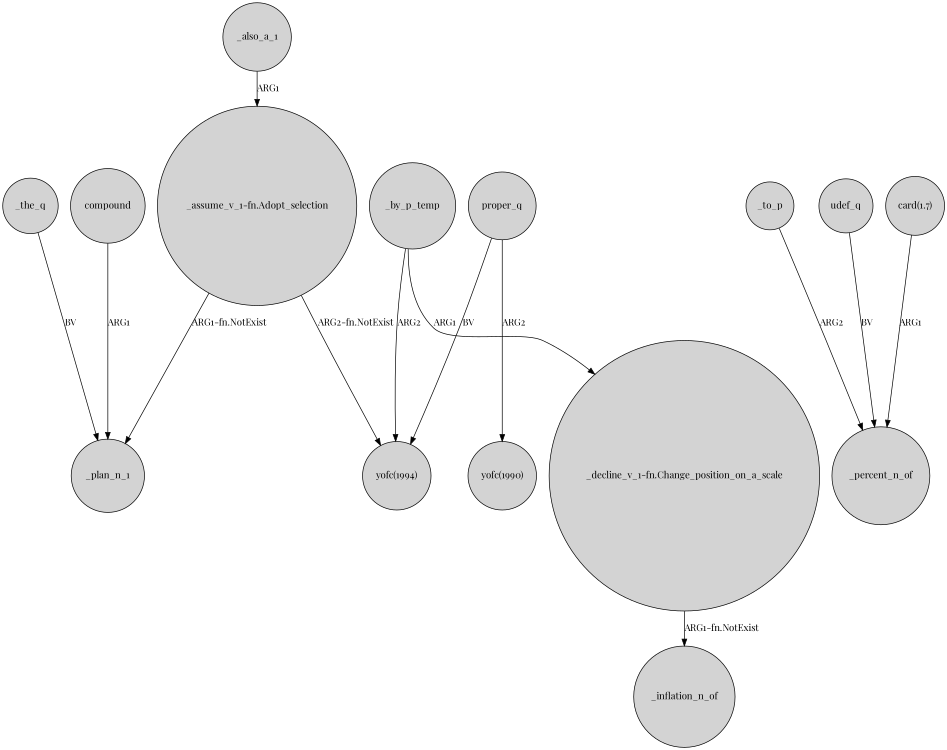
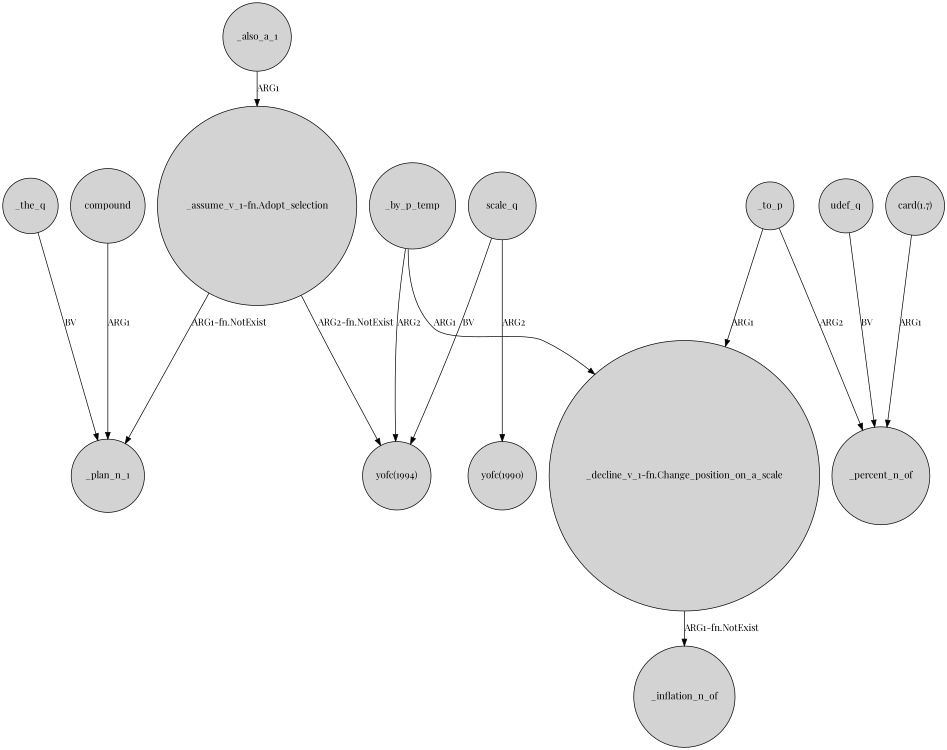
  digraph {
    fontname="Playfair Display"
    node [fontname="Playfair Display" shape=circle style=filled]
    edge [fontname="Playfair Display"]
    "_assume_v_1-fn.Adopt_selection"
    _plan_n_1
    "yofc(1994)"
    "_decline_v_1-fn.Change_position_on_a_scale"
    _inflation_n_of
    udef_q
    _percent_n_of
    compound
    "card(1.7)"
    _by_p_temp
-   proper_q
+   proper_q [label=scale_q]
    "yofc(1990)"
    _to_p
    _also_a_1
    _the_q
    "_assume_v_1-fn.Adopt_selection" -> _plan_n_1 [label="ARG1-fn.NotExist"]
    "_assume_v_1-fn.Adopt_selection" -> "yofc(1994)" [label="ARG2-fn.NotExist"]
    "_decline_v_1-fn.Change_position_on_a_scale" -> _inflation_n_of [label="ARG1-fn.NotExist"]
    udef_q -> _percent_n_of [label=BV]
    compound -> _plan_n_1 [label=ARG1]
    "card(1.7)" -> _percent_n_of [label=ARG1]
    _by_p_temp -> "yofc(1994)" [label=ARG2]
    _by_p_temp -> "_decline_v_1-fn.Change_position_on_a_scale" [label=ARG1]
    proper_q -> "yofc(1994)" [label=BV]
    proper_q -> "yofc(1990)" [label=ARG2]
+   _to_p -> "_decline_v_1-fn.Change_position_on_a_scale" [label=ARG1]
    _to_p -> _percent_n_of [label=ARG2]
    _also_a_1 -> "_assume_v_1-fn.Adopt_selection" [label=ARG1]
    _the_q -> _plan_n_1 [label=BV]
  }
